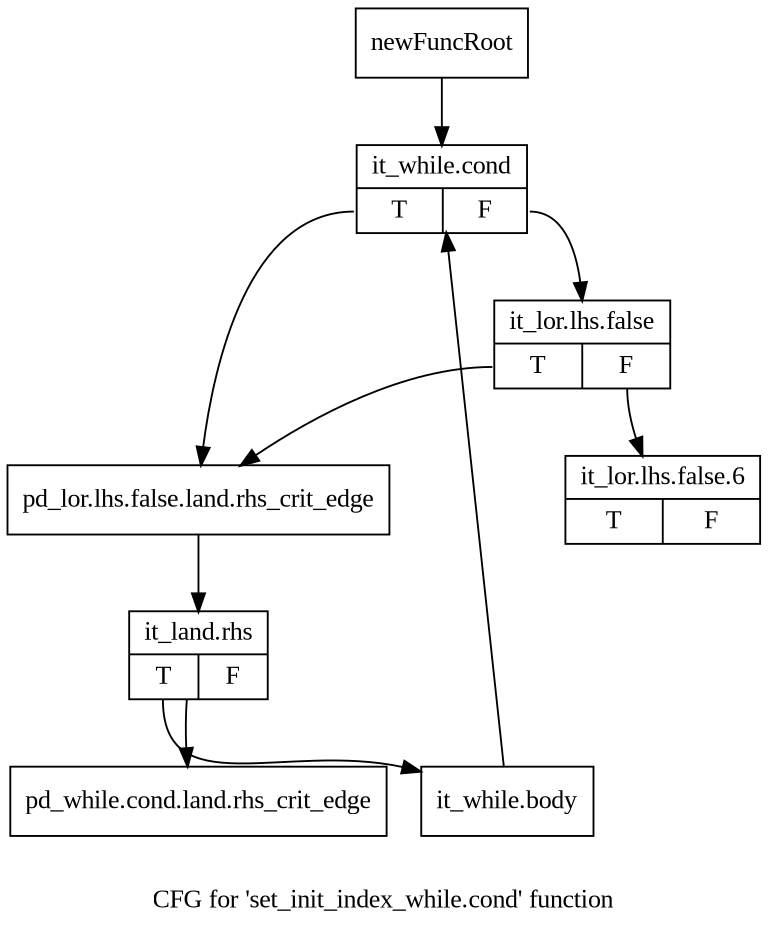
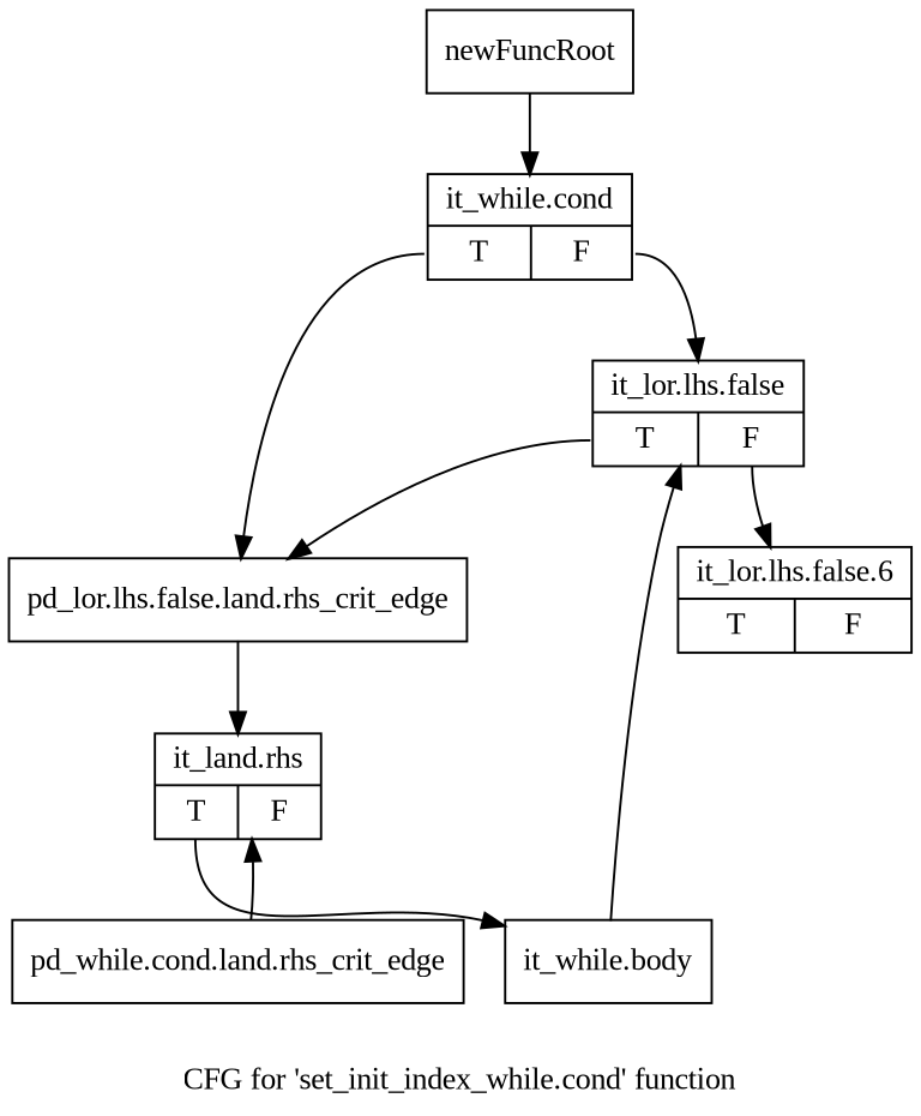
  digraph {
    fontname="Liberation Serif"
    label="CFG for 'set_init_index_while.cond' function"
    node [fontname="Liberation Serif" shape=record]
    edge [fontname="Liberation Serif"]
    n1 [label="{newFuncRoot}"]
    n2 [label="{it_while.cond|{<s0>T|<s1>F}}"]
    n3 [label="{it_lor.lhs.false|{<s0>T|<s1>F}}"]
    n4 [label="{pd_lor.lhs.false.land.rhs_crit_edge}"]
    n5 [label="{pd_while.cond.land.rhs_crit_edge}"]
    n6 [label="{it_land.rhs|{<s0>T|<s1>F}}"]
    n7 [label="{it_lor.lhs.false.6|{<s0>T|<s1>F}}"]
    n8 [label="{it_while.body}"]
    n1 -> n2
    n2 -> n3 [tailport=s1]
    n2 -> n4 [tailport=s0]
    n3 -> n4 [tailport=s0]
    n3 -> n7 [tailport=s1]
    n4 -> n6
-   n6 -> n5
+   n5 -> n6
    n6 -> n8 [tailport=s0]
-   n8 -> n2
+   n8 -> n3
  }
